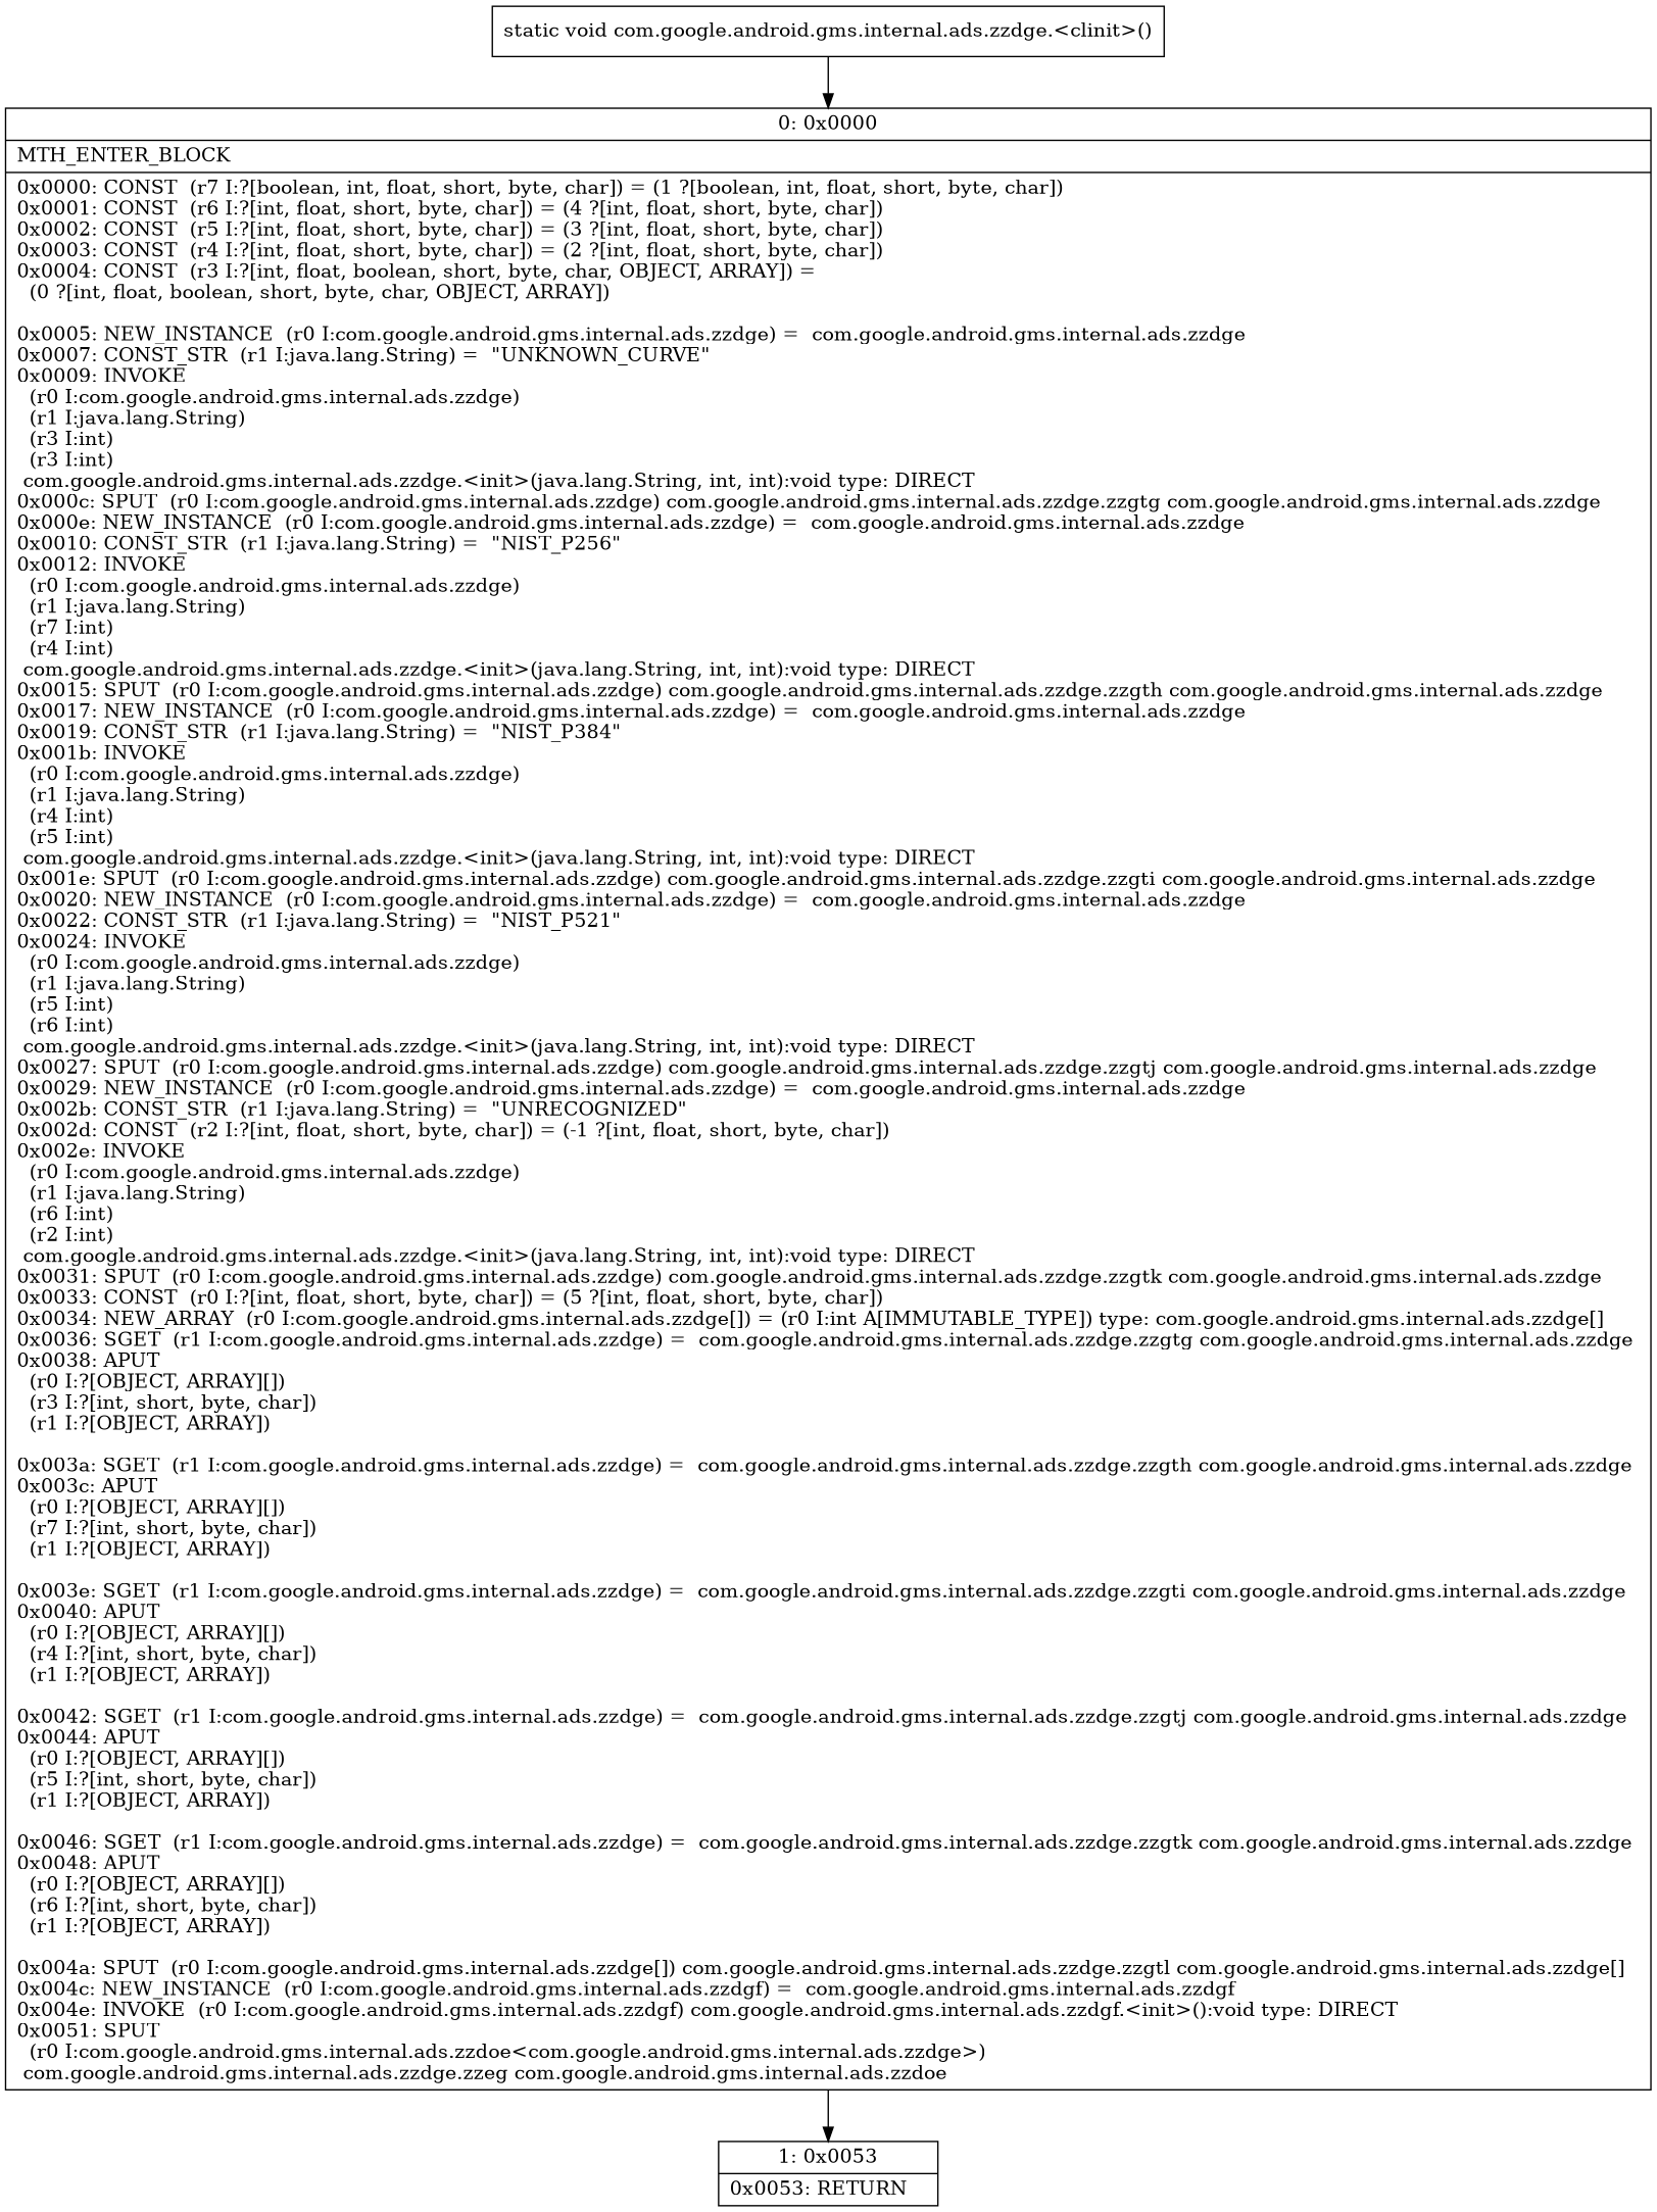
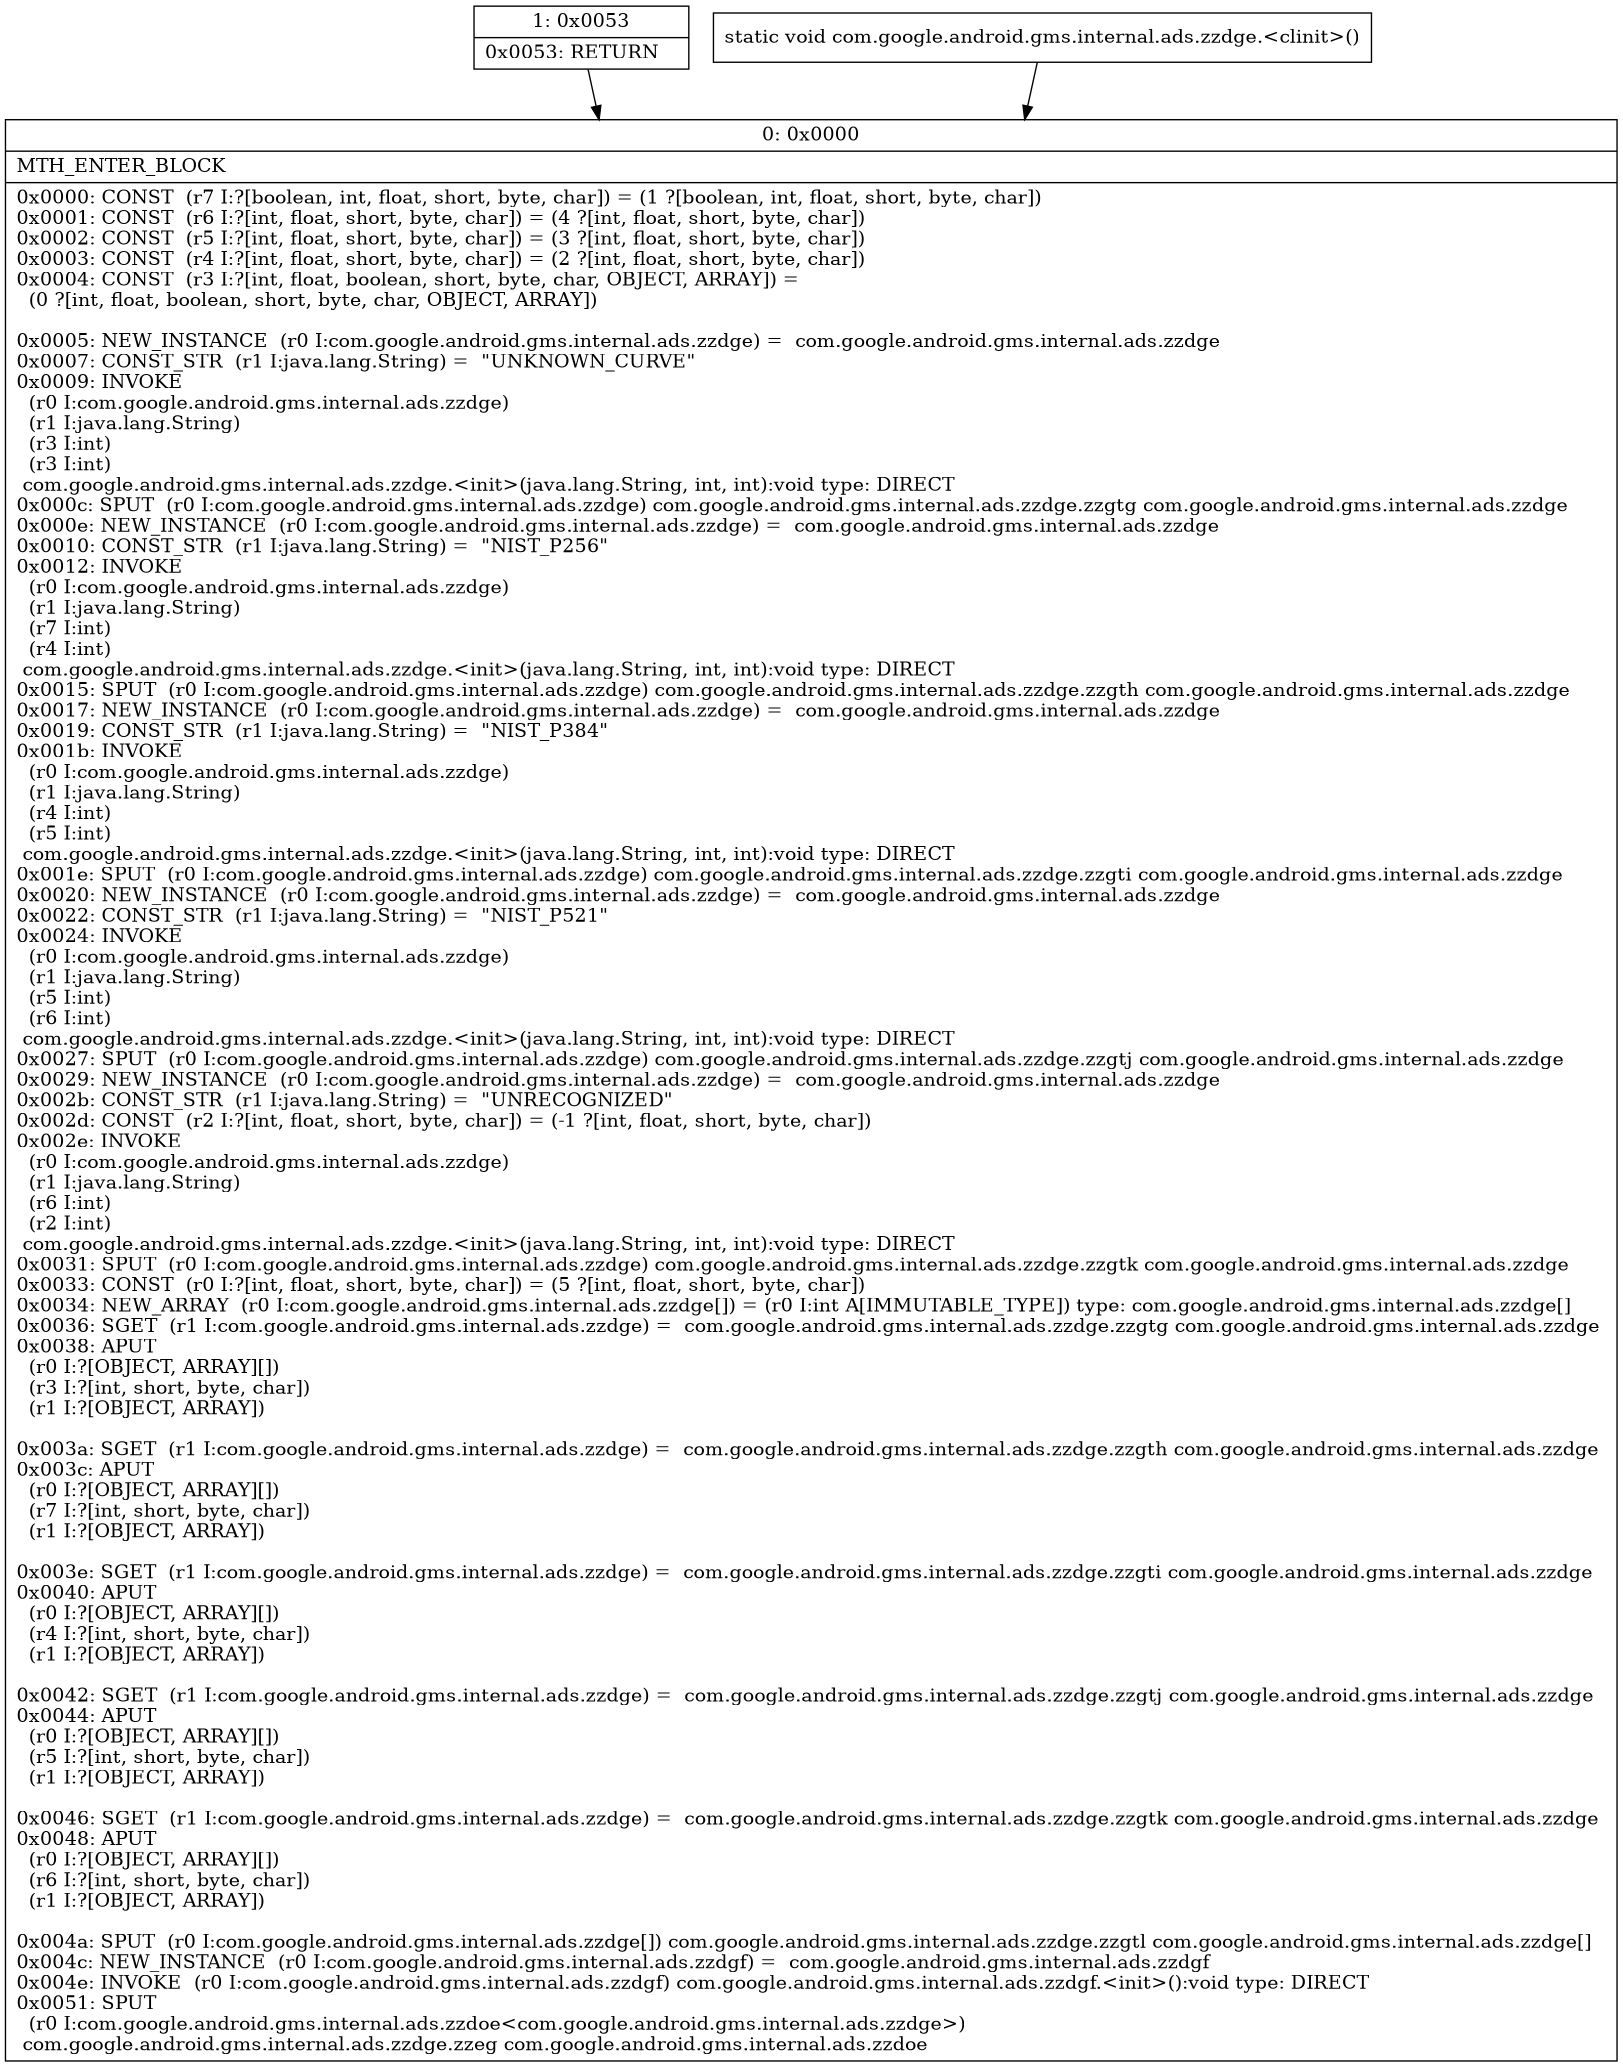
  digraph {
    node [shape=record]
    n1 [label="{0\:\ 0x0000|MTH_ENTER_BLOCK\l|0x0000: CONST  (r7 I:?[boolean, int, float, short, byte, char]) = (1 ?[boolean, int, float, short, byte, char]) \l0x0001: CONST  (r6 I:?[int, float, short, byte, char]) = (4 ?[int, float, short, byte, char]) \l0x0002: CONST  (r5 I:?[int, float, short, byte, char]) = (3 ?[int, float, short, byte, char]) \l0x0003: CONST  (r4 I:?[int, float, short, byte, char]) = (2 ?[int, float, short, byte, char]) \l0x0004: CONST  (r3 I:?[int, float, boolean, short, byte, char, OBJECT, ARRAY]) = \l  (0 ?[int, float, boolean, short, byte, char, OBJECT, ARRAY])\l \l0x0005: NEW_INSTANCE  (r0 I:com.google.android.gms.internal.ads.zzdge) =  com.google.android.gms.internal.ads.zzdge \l0x0007: CONST_STR  (r1 I:java.lang.String) =  \"UNKNOWN_CURVE\" \l0x0009: INVOKE  \l  (r0 I:com.google.android.gms.internal.ads.zzdge)\l  (r1 I:java.lang.String)\l  (r3 I:int)\l  (r3 I:int)\l com.google.android.gms.internal.ads.zzdge.\<init\>(java.lang.String, int, int):void type: DIRECT \l0x000c: SPUT  (r0 I:com.google.android.gms.internal.ads.zzdge) com.google.android.gms.internal.ads.zzdge.zzgtg com.google.android.gms.internal.ads.zzdge \l0x000e: NEW_INSTANCE  (r0 I:com.google.android.gms.internal.ads.zzdge) =  com.google.android.gms.internal.ads.zzdge \l0x0010: CONST_STR  (r1 I:java.lang.String) =  \"NIST_P256\" \l0x0012: INVOKE  \l  (r0 I:com.google.android.gms.internal.ads.zzdge)\l  (r1 I:java.lang.String)\l  (r7 I:int)\l  (r4 I:int)\l com.google.android.gms.internal.ads.zzdge.\<init\>(java.lang.String, int, int):void type: DIRECT \l0x0015: SPUT  (r0 I:com.google.android.gms.internal.ads.zzdge) com.google.android.gms.internal.ads.zzdge.zzgth com.google.android.gms.internal.ads.zzdge \l0x0017: NEW_INSTANCE  (r0 I:com.google.android.gms.internal.ads.zzdge) =  com.google.android.gms.internal.ads.zzdge \l0x0019: CONST_STR  (r1 I:java.lang.String) =  \"NIST_P384\" \l0x001b: INVOKE  \l  (r0 I:com.google.android.gms.internal.ads.zzdge)\l  (r1 I:java.lang.String)\l  (r4 I:int)\l  (r5 I:int)\l com.google.android.gms.internal.ads.zzdge.\<init\>(java.lang.String, int, int):void type: DIRECT \l0x001e: SPUT  (r0 I:com.google.android.gms.internal.ads.zzdge) com.google.android.gms.internal.ads.zzdge.zzgti com.google.android.gms.internal.ads.zzdge \l0x0020: NEW_INSTANCE  (r0 I:com.google.android.gms.internal.ads.zzdge) =  com.google.android.gms.internal.ads.zzdge \l0x0022: CONST_STR  (r1 I:java.lang.String) =  \"NIST_P521\" \l0x0024: INVOKE  \l  (r0 I:com.google.android.gms.internal.ads.zzdge)\l  (r1 I:java.lang.String)\l  (r5 I:int)\l  (r6 I:int)\l com.google.android.gms.internal.ads.zzdge.\<init\>(java.lang.String, int, int):void type: DIRECT \l0x0027: SPUT  (r0 I:com.google.android.gms.internal.ads.zzdge) com.google.android.gms.internal.ads.zzdge.zzgtj com.google.android.gms.internal.ads.zzdge \l0x0029: NEW_INSTANCE  (r0 I:com.google.android.gms.internal.ads.zzdge) =  com.google.android.gms.internal.ads.zzdge \l0x002b: CONST_STR  (r1 I:java.lang.String) =  \"UNRECOGNIZED\" \l0x002d: CONST  (r2 I:?[int, float, short, byte, char]) = (\-1 ?[int, float, short, byte, char]) \l0x002e: INVOKE  \l  (r0 I:com.google.android.gms.internal.ads.zzdge)\l  (r1 I:java.lang.String)\l  (r6 I:int)\l  (r2 I:int)\l com.google.android.gms.internal.ads.zzdge.\<init\>(java.lang.String, int, int):void type: DIRECT \l0x0031: SPUT  (r0 I:com.google.android.gms.internal.ads.zzdge) com.google.android.gms.internal.ads.zzdge.zzgtk com.google.android.gms.internal.ads.zzdge \l0x0033: CONST  (r0 I:?[int, float, short, byte, char]) = (5 ?[int, float, short, byte, char]) \l0x0034: NEW_ARRAY  (r0 I:com.google.android.gms.internal.ads.zzdge[]) = (r0 I:int A[IMMUTABLE_TYPE]) type: com.google.android.gms.internal.ads.zzdge[] \l0x0036: SGET  (r1 I:com.google.android.gms.internal.ads.zzdge) =  com.google.android.gms.internal.ads.zzdge.zzgtg com.google.android.gms.internal.ads.zzdge \l0x0038: APUT  \l  (r0 I:?[OBJECT, ARRAY][])\l  (r3 I:?[int, short, byte, char])\l  (r1 I:?[OBJECT, ARRAY])\l \l0x003a: SGET  (r1 I:com.google.android.gms.internal.ads.zzdge) =  com.google.android.gms.internal.ads.zzdge.zzgth com.google.android.gms.internal.ads.zzdge \l0x003c: APUT  \l  (r0 I:?[OBJECT, ARRAY][])\l  (r7 I:?[int, short, byte, char])\l  (r1 I:?[OBJECT, ARRAY])\l \l0x003e: SGET  (r1 I:com.google.android.gms.internal.ads.zzdge) =  com.google.android.gms.internal.ads.zzdge.zzgti com.google.android.gms.internal.ads.zzdge \l0x0040: APUT  \l  (r0 I:?[OBJECT, ARRAY][])\l  (r4 I:?[int, short, byte, char])\l  (r1 I:?[OBJECT, ARRAY])\l \l0x0042: SGET  (r1 I:com.google.android.gms.internal.ads.zzdge) =  com.google.android.gms.internal.ads.zzdge.zzgtj com.google.android.gms.internal.ads.zzdge \l0x0044: APUT  \l  (r0 I:?[OBJECT, ARRAY][])\l  (r5 I:?[int, short, byte, char])\l  (r1 I:?[OBJECT, ARRAY])\l \l0x0046: SGET  (r1 I:com.google.android.gms.internal.ads.zzdge) =  com.google.android.gms.internal.ads.zzdge.zzgtk com.google.android.gms.internal.ads.zzdge \l0x0048: APUT  \l  (r0 I:?[OBJECT, ARRAY][])\l  (r6 I:?[int, short, byte, char])\l  (r1 I:?[OBJECT, ARRAY])\l \l0x004a: SPUT  (r0 I:com.google.android.gms.internal.ads.zzdge[]) com.google.android.gms.internal.ads.zzdge.zzgtl com.google.android.gms.internal.ads.zzdge[] \l0x004c: NEW_INSTANCE  (r0 I:com.google.android.gms.internal.ads.zzdgf) =  com.google.android.gms.internal.ads.zzdgf \l0x004e: INVOKE  (r0 I:com.google.android.gms.internal.ads.zzdgf) com.google.android.gms.internal.ads.zzdgf.\<init\>():void type: DIRECT \l0x0051: SPUT  \l  (r0 I:com.google.android.gms.internal.ads.zzdoe\<com.google.android.gms.internal.ads.zzdge\>)\l com.google.android.gms.internal.ads.zzdge.zzeg com.google.android.gms.internal.ads.zzdoe \l}"]
    n2 [label="{1\:\ 0x0053|0x0053: RETURN   \l}"]
    n3 [label="{static void com.google.android.gms.internal.ads.zzdge.\<clinit\>() }"]
-   n1 -> n2
+   n2 -> n1
    n3 -> n1
  }
